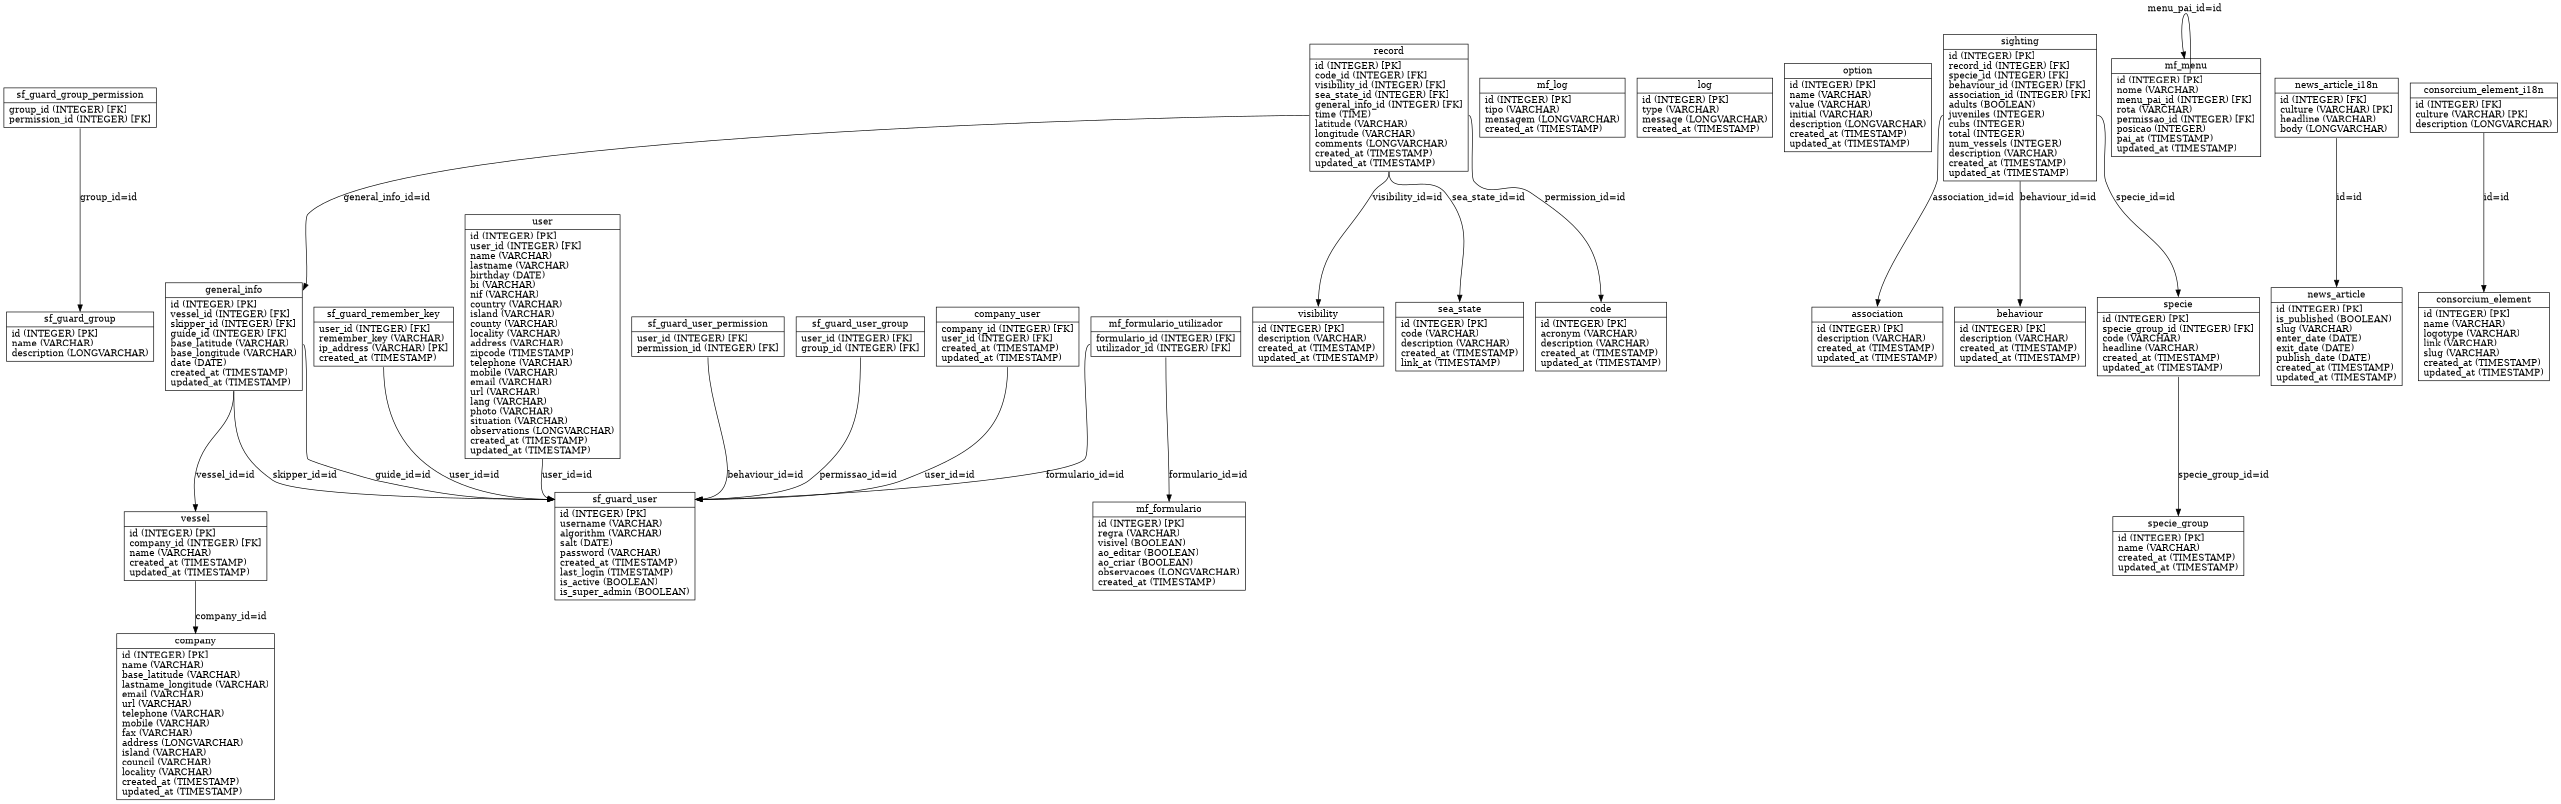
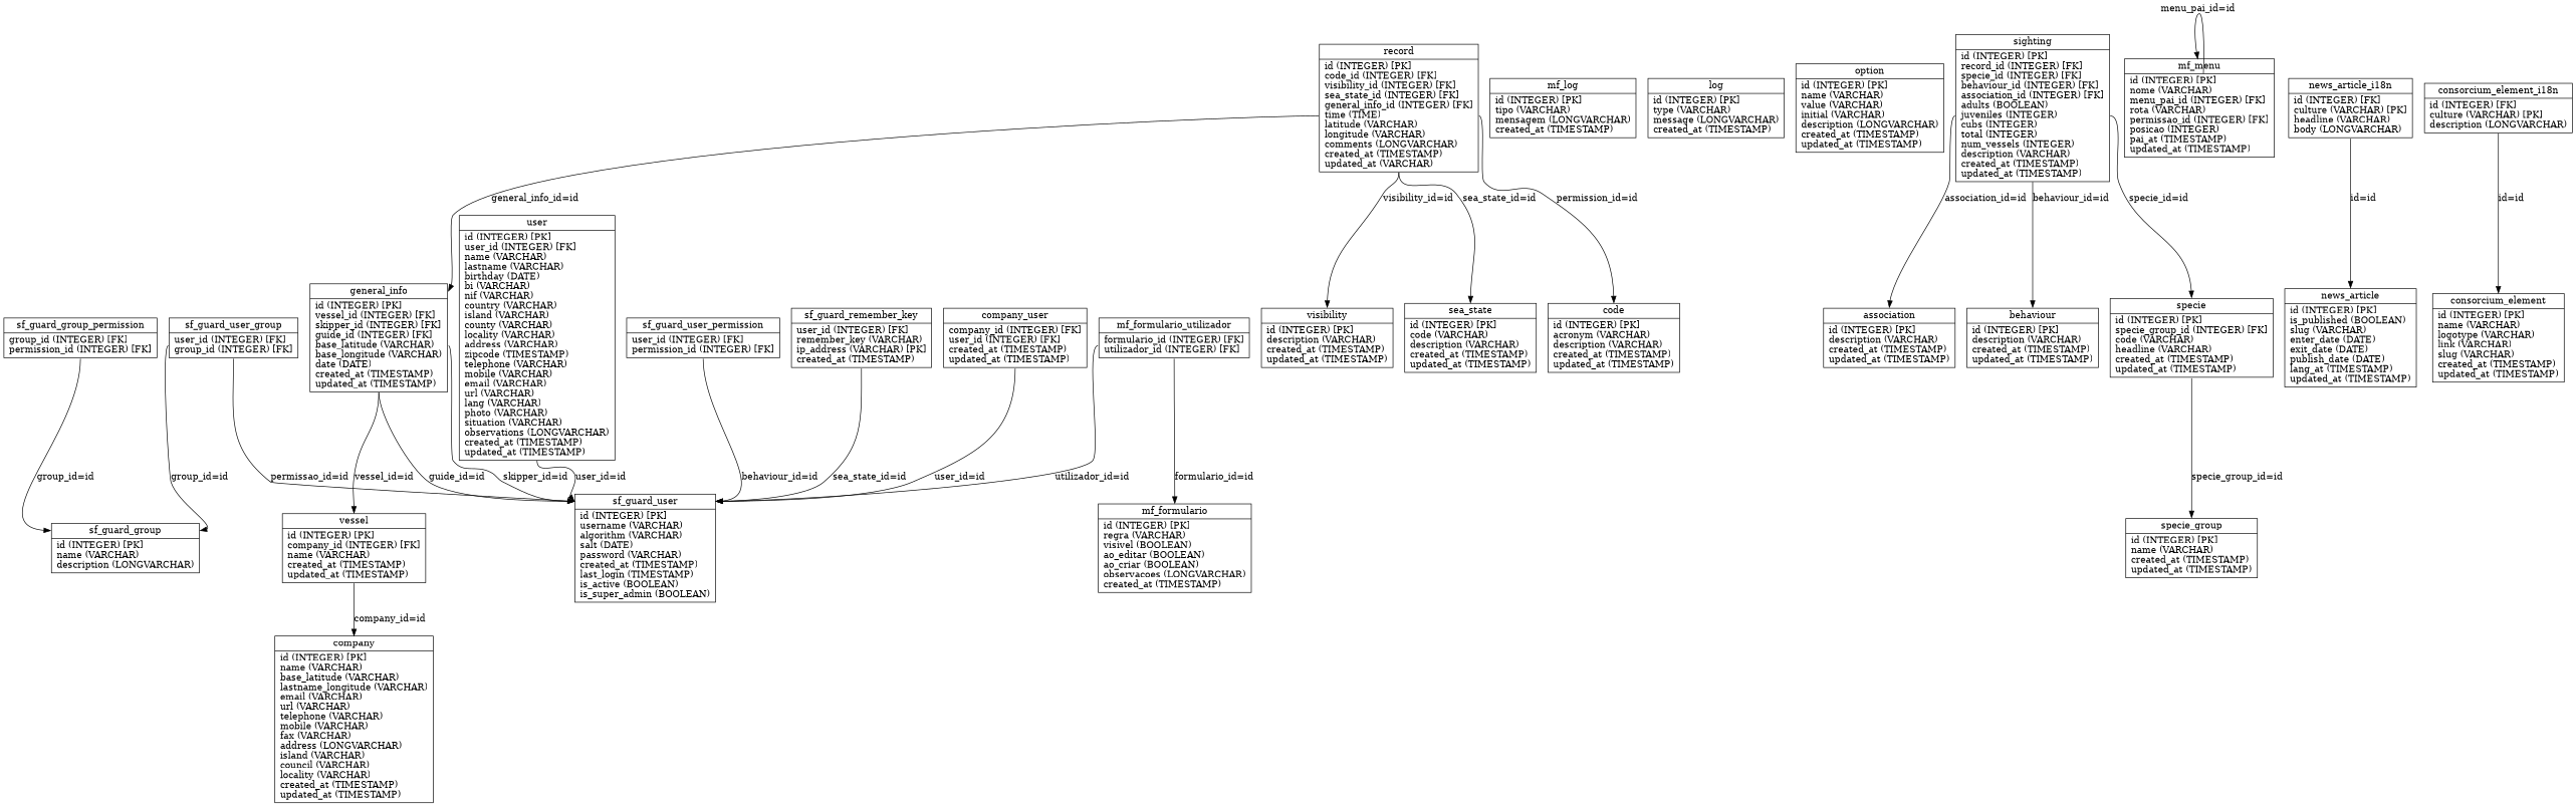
  digraph {
    node [shape=record]
    edge [headport=table tailport=cols]
    n1 [label="{<table>sf_guard_group|<cols>id (INTEGER) [PK]\lname (VARCHAR)\ldescription (LONGVARCHAR)\l}"]
    n2 [label="{<table>sf_guard_group_permission|<cols>group_id (INTEGER) [FK]\lpermission_id (INTEGER) [FK]\l}"]
    n3 [label="{<table>sf_guard_user|<cols>id (INTEGER) [PK]\lusername (VARCHAR)\lalgorithm (VARCHAR)\lsalt (DATE)\lpassword (VARCHAR)\lcreated_at (TIMESTAMP)\llast_login (TIMESTAMP)\lis_active (BOOLEAN)\lis_super_admin (BOOLEAN)\l}"]
    n4 [label="{<table>sf_guard_user_permission|<cols>user_id (INTEGER) [FK]\lpermission_id (INTEGER) [FK]\l}"]
    n5 [label="{<table>sf_guard_user_group|<cols>user_id (INTEGER) [FK]\lgroup_id (INTEGER) [FK]\l}"]
    n6 [label="{<table>sf_guard_remember_key|<cols>user_id (INTEGER) [FK]\lremember_key (VARCHAR)\lip_address (VARCHAR) [PK]\lcreated_at (TIMESTAMP)\l}"]
    n7 [label="{<table>mf_log|<cols>id (INTEGER) [PK]\ltipo (VARCHAR)\lmensagem (LONGVARCHAR)\lcreated_at (TIMESTAMP)\l}"]
    n8 [label="{<table>log|<cols>id (INTEGER) [PK]\ltype (VARCHAR)\lmessage (LONGVARCHAR)\lcreated_at (TIMESTAMP)\l}"]
    n9 [label="{<table>option|<cols>id (INTEGER) [PK]\lname (VARCHAR)\lvalue (VARCHAR)\linitial (VARCHAR)\ldescription (LONGVARCHAR)\lcreated_at (TIMESTAMP)\lupdated_at (TIMESTAMP)\l}"]
    n10 [label="{<table>company|<cols>id (INTEGER) [PK]\lname (VARCHAR)\lbase_latitude (VARCHAR)\llastname_longitude (VARCHAR)\lemail (VARCHAR)\lurl (VARCHAR)\ltelephone (VARCHAR)\lmobile (VARCHAR)\lfax (VARCHAR)\laddress (LONGVARCHAR)\lisland (VARCHAR)\lcouncil (VARCHAR)\llocality (VARCHAR)\lcreated_at (TIMESTAMP)\lupdated_at (TIMESTAMP)\l}"]
    n11 [label="{<table>company_user|<cols>company_id (INTEGER) [FK]\luser_id (INTEGER) [FK]\lcreated_at (TIMESTAMP)\lupdated_at (TIMESTAMP)\l}"]
    n12 [label="{<table>vessel|<cols>id (INTEGER) [PK]\lcompany_id (INTEGER) [FK]\lname (VARCHAR)\lcreated_at (TIMESTAMP)\lupdated_at (TIMESTAMP)\l}"]
    n13 [label="{<table>general_info|<cols>id (INTEGER) [PK]\lvessel_id (INTEGER) [FK]\lskipper_id (INTEGER) [FK]\lguide_id (INTEGER) [FK]\lbase_latitude (VARCHAR)\lbase_longitude (VARCHAR)\ldate (DATE)\lcreated_at (TIMESTAMP)\lupdated_at (TIMESTAMP)\l}"]
    n14 [label="{<table>visibility|<cols>id (INTEGER) [PK]\ldescription (VARCHAR)\lcreated_at (TIMESTAMP)\lupdated_at (TIMESTAMP)\l}"]
-   n15 [label="{<table>sea_state|<cols>id (INTEGER) [PK]\lcode (VARCHAR)\ldescription (VARCHAR)\lcreated_at (TIMESTAMP)\llink_at (TIMESTAMP)\l}"]
+   n15 [label="{<table>sea_state|<cols>id (INTEGER) [PK]\lcode (VARCHAR)\ldescription (VARCHAR)\lcreated_at (TIMESTAMP)\lupdated_at (TIMESTAMP)\l}"]
    n16 [label="{<table>code|<cols>id (INTEGER) [PK]\lacronym (VARCHAR)\ldescription (VARCHAR)\lcreated_at (TIMESTAMP)\lupdated_at (TIMESTAMP)\l}"]
-   n17 [label="{<table>record|<cols>id (INTEGER) [PK]\lcode_id (INTEGER) [FK]\lvisibility_id (INTEGER) [FK]\lsea_state_id (INTEGER) [FK]\lgeneral_info_id (INTEGER) [FK]\ltime (TIME)\llatitude (VARCHAR)\llongitude (VARCHAR)\lcomments (LONGVARCHAR)\lcreated_at (TIMESTAMP)\lupdated_at (TIMESTAMP)\l}"]
+   n17 [label="{<table>record|<cols>id (INTEGER) [PK]\lcode_id (INTEGER) [FK]\lvisibility_id (INTEGER) [FK]\lsea_state_id (INTEGER) [FK]\lgeneral_info_id (INTEGER) [FK]\ltime (TIME)\llatitude (VARCHAR)\llongitude (VARCHAR)\lcomments (LONGVARCHAR)\lcreated_at (TIMESTAMP)\lupdated_at (VARCHAR)\l}"]
    n18 [label="{<table>association|<cols>id (INTEGER) [PK]\ldescription (VARCHAR)\lcreated_at (TIMESTAMP)\lupdated_at (TIMESTAMP)\l}"]
    n19 [label="{<table>behaviour|<cols>id (INTEGER) [PK]\ldescription (VARCHAR)\lcreated_at (TIMESTAMP)\lupdated_at (TIMESTAMP)\l}"]
    n20 [label="{<table>specie_group|<cols>id (INTEGER) [PK]\lname (VARCHAR)\lcreated_at (TIMESTAMP)\lupdated_at (TIMESTAMP)\l}"]
    n21 [label="{<table>specie|<cols>id (INTEGER) [PK]\lspecie_group_id (INTEGER) [FK]\lcode (VARCHAR)\lheadline (VARCHAR)\lcreated_at (TIMESTAMP)\lupdated_at (TIMESTAMP)\l}"]
    n22 [label="{<table>sighting|<cols>id (INTEGER) [PK]\lrecord_id (INTEGER) [FK]\lspecie_id (INTEGER) [FK]\lbehaviour_id (INTEGER) [FK]\lassociation_id (INTEGER) [FK]\ladults (BOOLEAN)\ljuveniles (INTEGER)\lcubs (INTEGER)\ltotal (INTEGER)\lnum_vessels (INTEGER)\ldescription (VARCHAR)\lcreated_at (TIMESTAMP)\lupdated_at (TIMESTAMP)\l}"]
    n23 [label="{<table>user|<cols>id (INTEGER) [PK]\luser_id (INTEGER) [FK]\lname (VARCHAR)\llastname (VARCHAR)\lbirthday (DATE)\lbi (VARCHAR)\lnif (VARCHAR)\lcountry (VARCHAR)\lisland (VARCHAR)\lcounty (VARCHAR)\llocality (VARCHAR)\laddress (VARCHAR)\lzipcode (TIMESTAMP)\ltelephone (VARCHAR)\lmobile (VARCHAR)\lemail (VARCHAR)\lurl (VARCHAR)\llang (VARCHAR)\lphoto (VARCHAR)\lsituation (VARCHAR)\lobservations (LONGVARCHAR)\lcreated_at (TIMESTAMP)\lupdated_at (TIMESTAMP)\l}"]
    n24 [label="{<table>mf_menu|<cols>id (INTEGER) [PK]\lnome (VARCHAR)\lmenu_pai_id (INTEGER) [FK]\lrota (VARCHAR)\lpermissao_id (INTEGER) [FK]\lposicao (INTEGER)\lpai_at (TIMESTAMP)\lupdated_at (TIMESTAMP)\l}"]
-   n25 [label="{<table>news_article|<cols>id (INTEGER) [PK]\lis_published (BOOLEAN)\lslug (VARCHAR)\lenter_date (DATE)\lexit_date (DATE)\lpublish_date (DATE)\lcreated_at (TIMESTAMP)\lupdated_at (TIMESTAMP)\l}"]
+   n25 [label="{<table>news_article|<cols>id (INTEGER) [PK]\lis_published (BOOLEAN)\lslug (VARCHAR)\lenter_date (DATE)\lexit_date (DATE)\lpublish_date (DATE)\llang_at (TIMESTAMP)\lupdated_at (TIMESTAMP)\l}"]
    n26 [label="{<table>news_article_i18n|<cols>id (INTEGER) [FK]\lculture (VARCHAR) [PK]\lheadline (VARCHAR)\lbody (LONGVARCHAR)\l}"]
    n27 [label="{<table>consorcium_element|<cols>id (INTEGER) [PK]\lname (VARCHAR)\llogotype (VARCHAR)\llink (VARCHAR)\lslug (VARCHAR)\lcreated_at (TIMESTAMP)\lupdated_at (TIMESTAMP)\l}"]
    n28 [label="{<table>consorcium_element_i18n|<cols>id (INTEGER) [FK]\lculture (VARCHAR) [PK]\ldescription (LONGVARCHAR)\l}"]
    n29 [label="{<table>mf_formulario|<cols>id (INTEGER) [PK]\lregra (VARCHAR)\lvisivel (BOOLEAN)\lao_editar (BOOLEAN)\lao_criar (BOOLEAN)\lobservacoes (LONGVARCHAR)\lcreated_at (TIMESTAMP)\l}"]
    n30 [label="{<table>mf_formulario_utilizador|<cols>formulario_id (INTEGER) [FK]\lutilizador_id (INTEGER) [FK]\l}"]
    n2 -> n1 [label="group_id=id "]
    n4 -> n3 [label="behaviour_id=id "]
+   n5 -> n1 [label="group_id=id "]
    n5 -> n3 [label="permissao_id=id "]
-   n6 -> n3 [label="user_id=id "]
+   n6 -> n3 [label="sea_state_id=id "]
    n11 -> n3 [label="user_id=id "]
    n12 -> n10 [label="company_id=id "]
    n13 -> n3 [label="skipper_id=id "]
    n13 -> n3 [label="guide_id=id "]
    n13 -> n12 [label="vessel_id=id "]
    n17 -> n13 [label="general_info_id=id "]
    n17 -> n14 [label="visibility_id=id "]
    n17 -> n15 [label="sea_state_id=id "]
    n17 -> n16 [label="permission_id=id "]
    n21 -> n20 [label="specie_group_id=id "]
    n22 -> n18 [label="association_id=id "]
    n22 -> n19 [label="behaviour_id=id "]
    n22 -> n21 [label="specie_id=id "]
    n23 -> n3 [label="user_id=id "]
    n24 -> n24 [label="menu_pai_id=id "]
    n26 -> n25 [label="id=id "]
    n28 -> n27 [label="id=id "]
-   n30 -> n3 [label="formulario_id=id "]
+   n30 -> n3 [label="utilizador_id=id "]
    n30 -> n29 [label="formulario_id=id "]
  }
